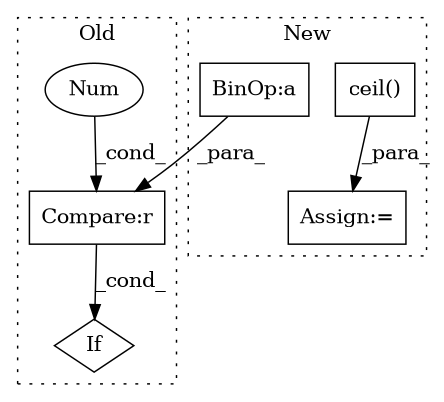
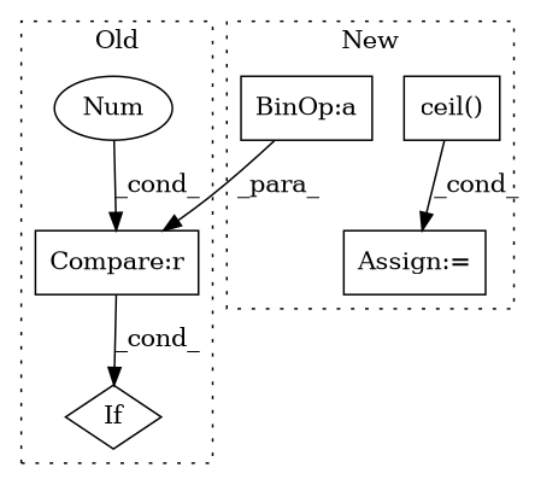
  digraph {
    node [l=3 shape=box]
    n1 [a=96 label=If s=10656 shape=diamond]
    n2 [a=40 l=26 label="Compare:r" s=10659]
    n3 [a=76 l=1 label=Num s=10684 shape=ellipse]
    n4 [a=75 l="10,1" label="ceil()" s="10029,10081"]
    n5 [a=68 label="Assign:=" s=10026]
    n6 [a=82 label="BinOp:a" s=10053]
    subgraph cluster_1 {
      label=Old
      style=dotted
      n1
      n2
      n3
    }
    subgraph cluster_2 {
      label=New
      style=dotted
      n4
      n5
      n6
    }
    n2 -> n1 [label=_cond_]
    n3 -> n2 [label=_cond_]
-   n4 -> n5 [label=_para_]
+   n4 -> n5 [label=_cond_]
    n6 -> n2 [label=_para_]
  }
